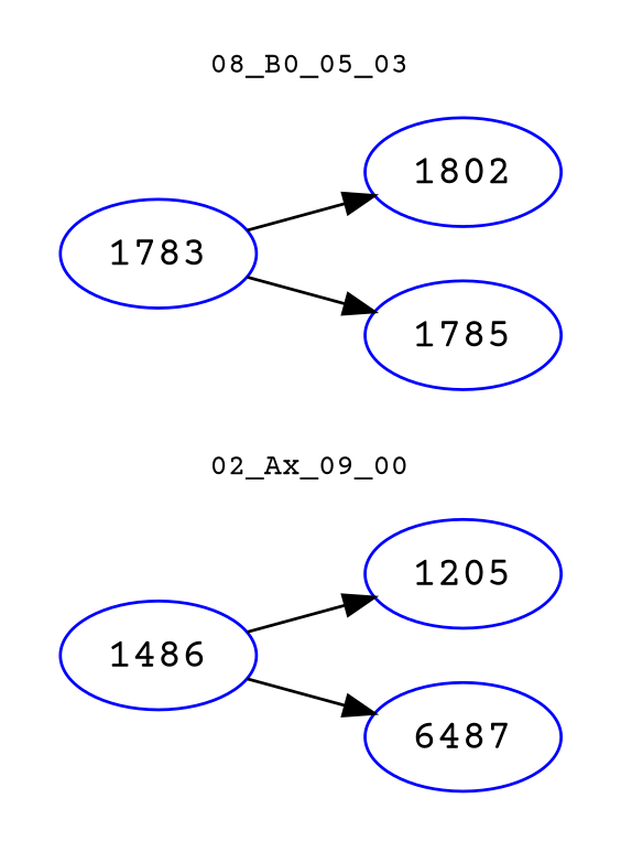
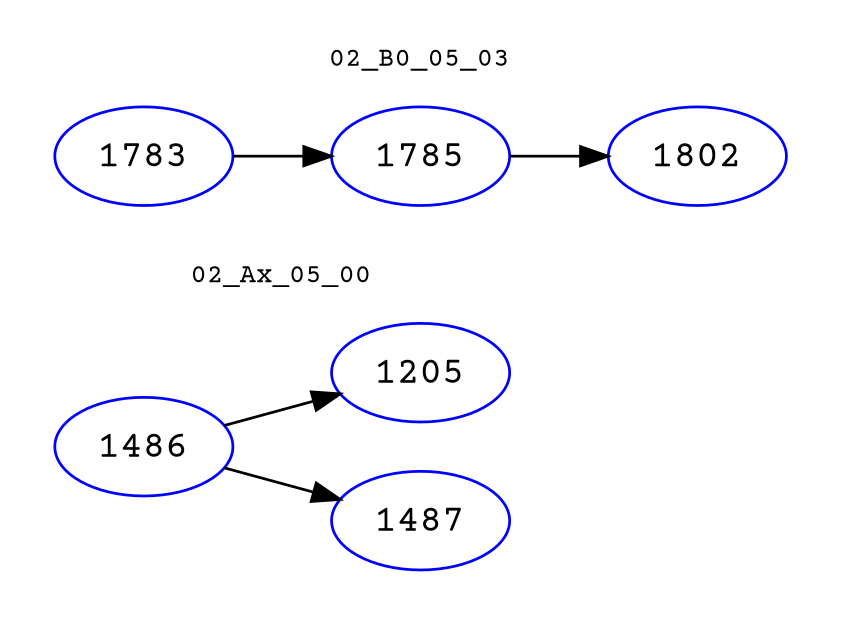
  digraph {
    fontname="Courier Prime"
    rankdir=LR
    node [color=blue fontname="Courier Prime"]
    edge [color=black fontname="Courier Prime"]
    n1 [label=1486]
-   n2 [label=6487]
+   n2 [label=1487]
    n3 [label=1205]
    n4 [label=1783]
    n5 [label=1785]
    n6 [label=1802]
    subgraph cluster_1 {
      color=white
      fontsize=10
-     label="02_Ax_09_00"
+     label="02_Ax_05_00"
      n1
      n2
      n3
    }
    subgraph cluster_2 {
      color=white
      fontsize=10
-     label="08_B0_05_03"
+     label="02_B0_05_03"
      n4
      n5
      n6
    }
    n1 -> n2
    n1 -> n3
    n4 -> n5
-   n4 -> n6
+   n5 -> n6
  }
